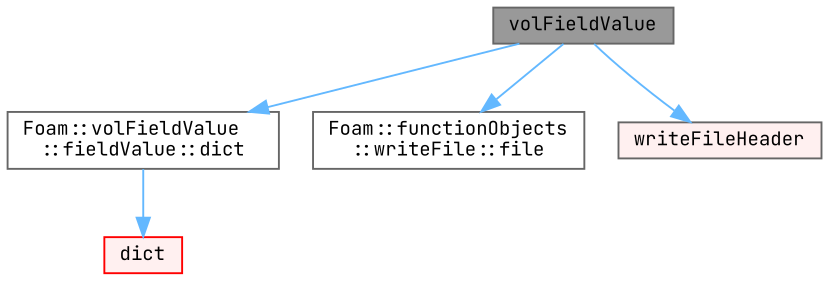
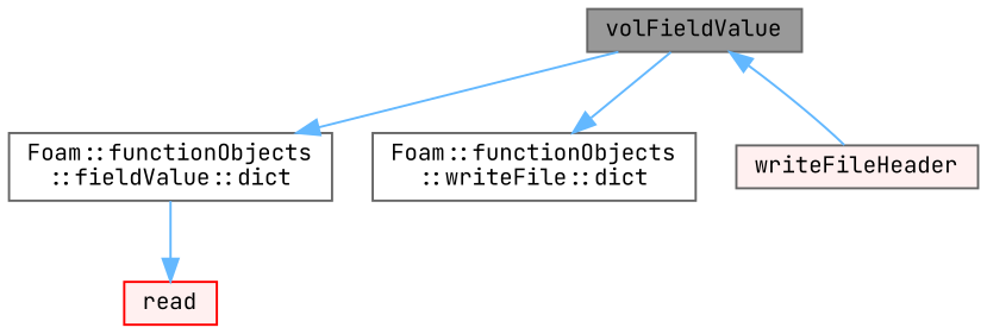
  digraph {
    fontname="JetBrains Mono"
    rankdir=TB
    node [color=grey40 fillcolor=white fontname="JetBrains Mono" fontsize=10 shape=box style=filled]
    edge [color=steelblue1 fontname="JetBrains Mono" fontsize=10 labelfontname=Helvetica labelfontsize=10 style=solid]
    n1 [color=gray40 fillcolor=grey60 fontcolor=black height=0.2 label=volFieldValue width=0.4]
-   n2 [height=0.2 label="Foam::volFieldValue\l::fieldValue::dict" width=0.4]
-   n3 [height=0.2 label="Foam::functionObjects\l::writeFile::file" width=0.4]
+   n2 [height=0.2 label="Foam::functionObjects\l::fieldValue::dict" width=0.4]
+   n3 [height=0.2 label="Foam::functionObjects\l::writeFile::dict" width=0.4]
    n4 [fillcolor="#FFF0F0" height=0.2 label=writeFileHeader width=0.4]
-   n5 [color=red fillcolor="#FFF0F0" height=0.2 label=dict width=0.4]
+   n5 [color=red fillcolor="#FFF0F0" height=0.2 label=read width=0.4]
    n1 -> n2
    n1 -> n3
-   n1 -> n4
+   n4 -> n1
    n2 -> n5
  }
